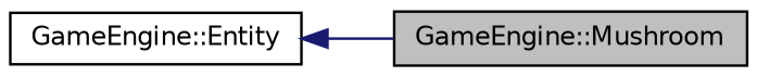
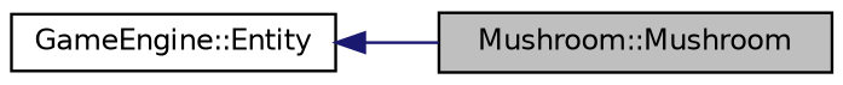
  digraph {
    rankdir=LR
    node [color=black fontname=Helvetica fontsize=10 shape=record style=filled]
-   n1 [fillcolor=grey75 fontcolor=black height=0.2 label="GameEngine::Mushroom" width=0.4]
+   n1 [fillcolor=grey75 fontcolor=black height=0.2 label="Mushroom::Mushroom" width=0.4]
    n2 [fillcolor=white height=0.2 label="GameEngine::Entity" width=0.4]
    n2 -> n1 [color=midnightblue dir=back fontname=Helvetica fontsize=10 labelfontname=Helvetica labelfontsize=10 style=solid]
  }
